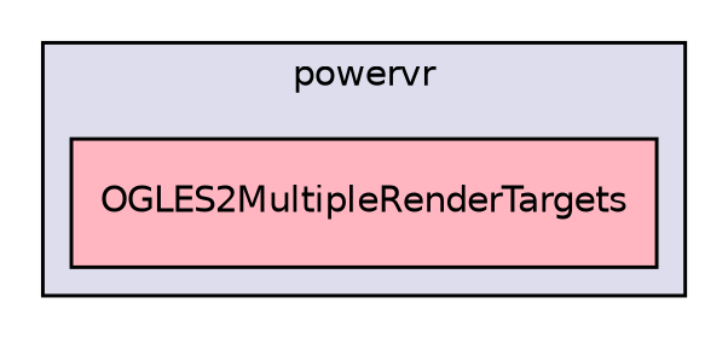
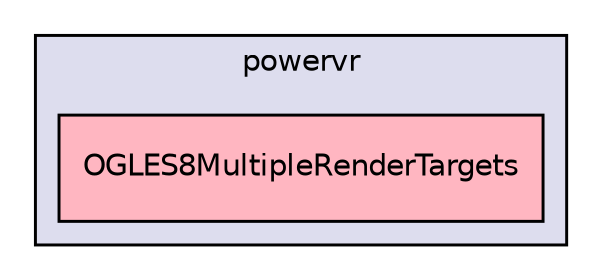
  digraph {
    compound=true
-   n1 [fillcolor=lightpink fontname=Helvetica fontsize=10 label=OGLES2MultipleRenderTargets pencolor=black shape=box style=filled]
+   n1 [fillcolor=lightpink fontname=Helvetica fontsize=10 label=OGLES8MultipleRenderTargets pencolor=black shape=box style=filled]
    subgraph cluster_1 {
      bgcolor="#ddddee"
      fontname=Helvetica
      fontsize=10
      label=powervr
      pencolor=black
      n1
    }
  }
